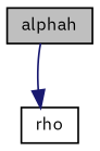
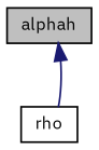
  digraph {
    rankdir=TB
    fontname="IBM Plex Sans"
    node [color=black fontname="IBM Plex Sans" fontsize=10 shape=record]
    n1 [fillcolor=grey75 fontcolor=black height=0.2 label=alphah style=filled width=0.4]
    n2 [height=0.2 label=rho width=0.4]
-   n1 -> n2 [color=midnightblue fontname="IBM Plex Sans" fontsize=10 labelfontname=FreeSans labelfontsize=10 style=solid]
+   n2 -> n1 [color=midnightblue fontname="IBM Plex Sans" fontsize=10 labelfontname=FreeSans labelfontsize=10 style=solid]
  }
